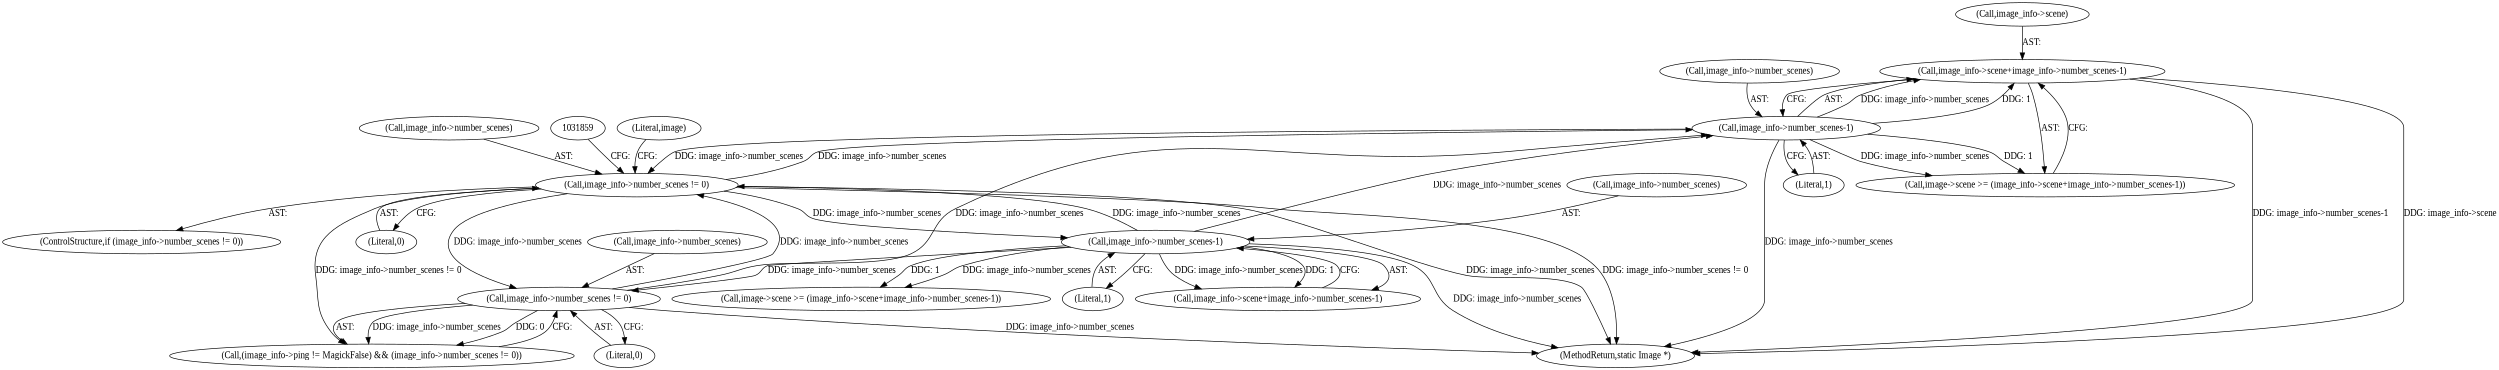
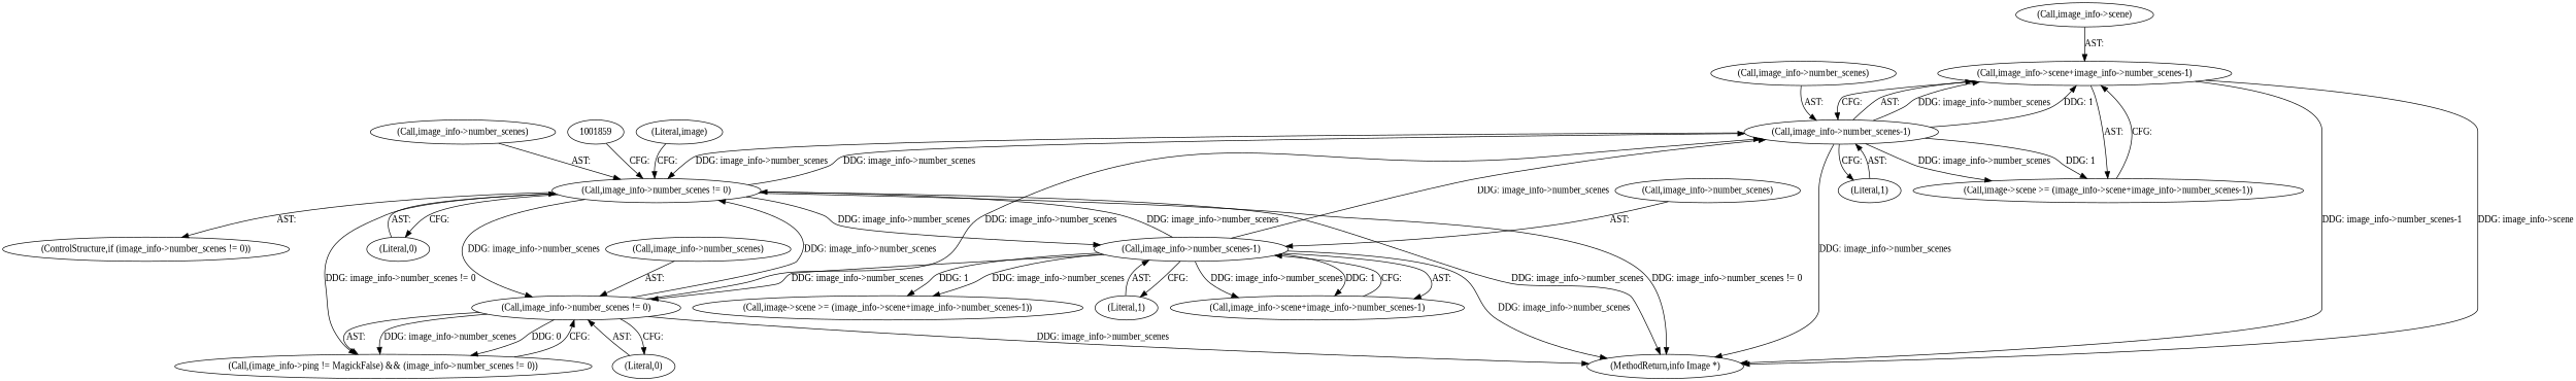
  digraph {
    fontname="Liberation Serif"
    node [fontname="Liberation Serif"]
    edge [fontname="Liberation Serif"]
    n1 [label="(Call,image_info->scene+image_info->number_scenes-1)"]
    n2 [label="(Call,image_info->number_scenes-1)"]
-   n3 [label="(MethodReturn,static Image *)"]
+   n3 [label="(MethodReturn,info Image *)"]
    n4 [label="(Call,image->scene >= (image_info->scene+image_info->number_scenes-1))"]
    n5 [label="(Call,image_info->number_scenes != 0)"]
    n6 [label="(Literal,1)"]
    n7 [label="(Call,image_info->number_scenes != 0)"]
    n8 [label="(Call,image_info->number_scenes-1)"]
    n9 [label="(Call,(image_info->ping != MagickFalse) && (image_info->number_scenes != 0))"]
    n10 [label="(ControlStructure,if (image_info->number_scenes != 0))"]
    n11 [label="(Literal,0)"]
    n12 [label="(Literal,0)"]
    n13 [label="(Call,image->scene >= (image_info->scene+image_info->number_scenes-1))"]
    n14 [label="(Literal,1)"]
    n15 [label="(Call,image_info->scene+image_info->number_scenes-1)"]
    n16 [label="(Call,image_info->scene)"]
    n17 [label="(Call,image_info->number_scenes)"]
    n18 [label="(Literal,image)"]
    n19 [label="(Call,image_info->number_scenes)"]
    n20 [label="(Call,image_info->number_scenes)"]
    n21 [label="(Call,image_info->number_scenes)"]
-   1001859 [label=1031859]
+   1001859
    n1 -> n2 [label="CFG: "]
    n1 -> n3 [label="DDG: image_info->number_scenes-1"]
    n1 -> n3 [label="DDG: image_info->scene"]
    n1 -> n4 [label="AST: "]
    n2 -> n1 [label="AST: "]
    n2 -> n1 [label="DDG: image_info->number_scenes"]
    n2 -> n1 [label="DDG: 1"]
    n2 -> n3 [label="DDG: image_info->number_scenes"]
    n2 -> n4 [label="DDG: image_info->number_scenes"]
    n2 -> n4 [label="DDG: 1"]
    n2 -> n5 [label="DDG: image_info->number_scenes"]
    n2 -> n6 [label="CFG: "]
    n4 -> n1 [label="CFG: "]
    n5 -> n2 [label="DDG: image_info->number_scenes"]
    n5 -> n3 [label="DDG: image_info->number_scenes"]
    n5 -> n3 [label="DDG: image_info->number_scenes != 0"]
    n5 -> n7 [label="DDG: image_info->number_scenes"]
    n5 -> n8 [label="DDG: image_info->number_scenes"]
    n5 -> n9 [label="DDG: image_info->number_scenes != 0"]
    n5 -> n10 [label="AST: "]
    n5 -> n11 [label="CFG: "]
    n6 -> n2 [label="AST: "]
    n7 -> n2 [label="DDG: image_info->number_scenes"]
    n7 -> n3 [label="DDG: image_info->number_scenes"]
    n7 -> n5 [label="DDG: image_info->number_scenes"]
    n7 -> n9 [label="AST: "]
    n7 -> n9 [label="DDG: image_info->number_scenes"]
    n7 -> n9 [label="DDG: 0"]
    n7 -> n12 [label="CFG: "]
    n8 -> n2 [label="DDG: image_info->number_scenes"]
    n8 -> n3 [label="DDG: image_info->number_scenes"]
    n8 -> n5 [label="DDG: image_info->number_scenes"]
    n8 -> n7 [label="DDG: image_info->number_scenes"]
    n8 -> n13 [label="DDG: image_info->number_scenes"]
    n8 -> n13 [label="DDG: 1"]
    n8 -> n14 [label="CFG: "]
    n8 -> n15 [label="AST: "]
    n8 -> n15 [label="DDG: image_info->number_scenes"]
    n8 -> n15 [label="DDG: 1"]
    n9 -> n7 [label="CFG: "]
    n11 -> n5 [label="AST: "]
    n12 -> n7 [label="AST: "]
    n14 -> n8 [label="AST: "]
    n15 -> n8 [label="CFG: "]
    n16 -> n1 [label="AST: "]
    n17 -> n7 [label="AST: "]
    n18 -> n5 [label="CFG: "]
    n19 -> n5 [label="AST: "]
    n20 -> n2 [label="AST: "]
    n21 -> n8 [label="AST: "]
    1001859 -> n5 [label="CFG: "]
  }
